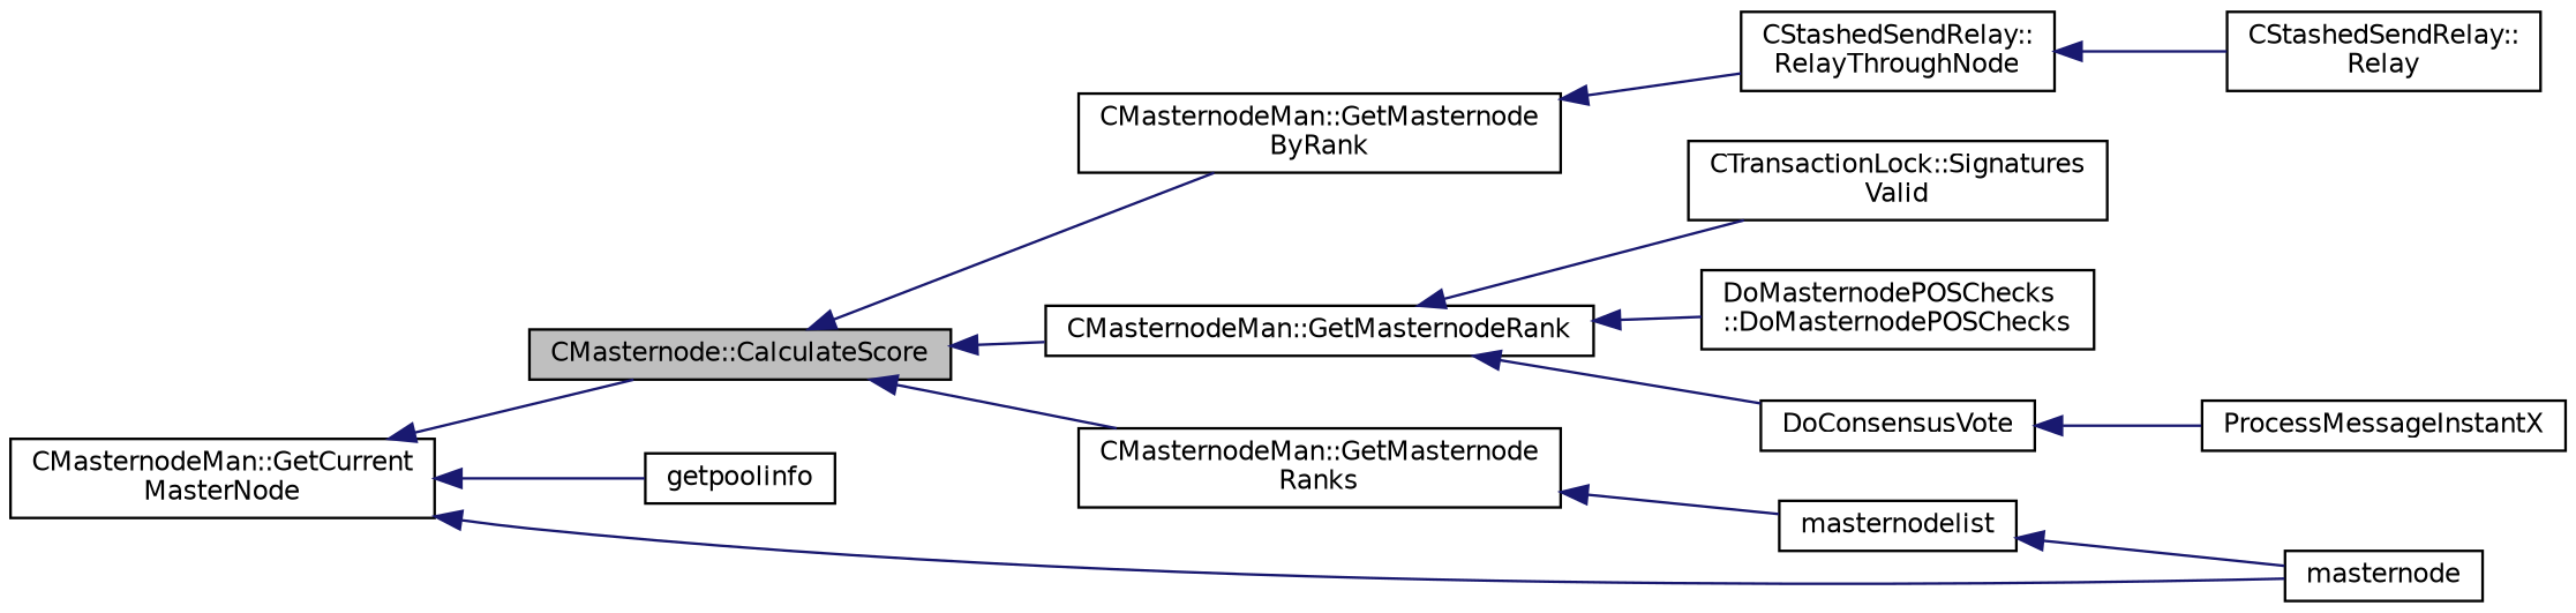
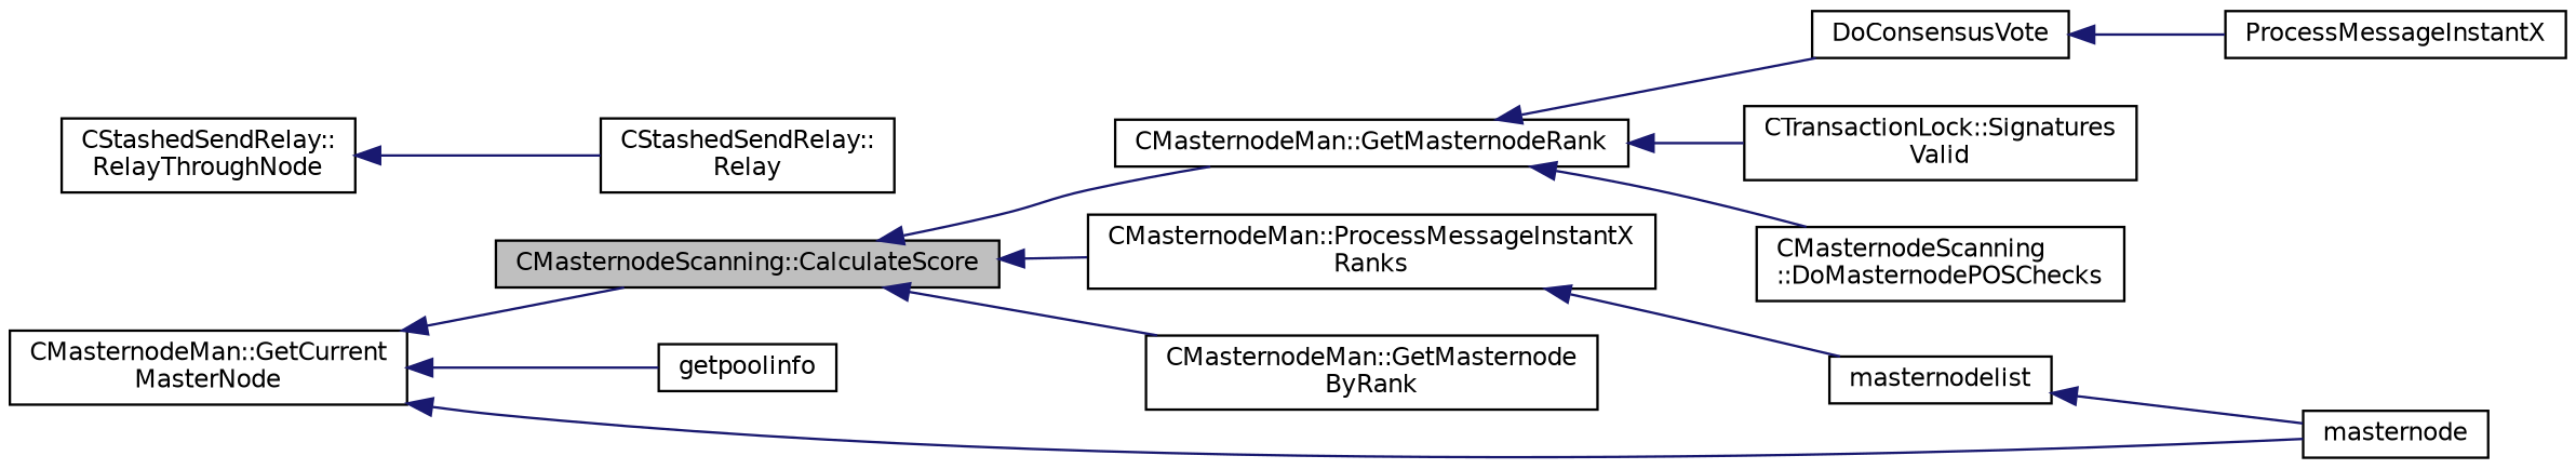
  digraph {
    rankdir=LR
    node [color=black fillcolor=white fontname=Helvetica fontsize=10 shape=record style=filled]
    edge [color=midnightblue dir=back fontname=Helvetica fontsize=10 labelfontname=Helvetica labelfontsize=10 style=solid]
-   n1 [fillcolor=grey75 fontcolor=black height=0.2 label="CMasternode::CalculateScore" width=0.4]
+   n1 [fillcolor=grey75 fontcolor=black height=0.2 label="CMasternodeScanning::CalculateScore" width=0.4]
    n2 [height=0.2 label="CMasternodeMan::GetMasternodeRank" width=0.4]
-   n3 [height=0.2 label="CMasternodeMan::GetMasternode\lRanks" width=0.4]
+   n3 [height=0.2 label="CMasternodeMan::ProcessMessageInstantX\lRanks" width=0.4]
    n4 [height=0.2 label="CMasternodeMan::GetMasternode\lByRank" width=0.4]
    n5 [height=0.2 label="CMasternodeMan::GetCurrent\lMasterNode" width=0.4]
    n6 [height=0.2 label=getpoolinfo width=0.4]
    n7 [height=0.2 label=masternode width=0.4]
    n8 [height=0.2 label=DoConsensusVote width=0.4]
    n9 [height=0.2 label="CTransactionLock::Signatures\lValid" width=0.4]
-   n10 [height=0.2 label="DoMasternodePOSChecks\l::DoMasternodePOSChecks" width=0.4]
+   n10 [height=0.2 label="CMasternodeScanning\l::DoMasternodePOSChecks" width=0.4]
    n11 [height=0.2 label=masternodelist width=0.4]
    n12 [height=0.2 label="CStashedSendRelay::\lRelayThroughNode" width=0.4]
    n13 [height=0.2 label=ProcessMessageInstantX width=0.4]
    n14 [height=0.2 label="CStashedSendRelay::\lRelay" width=0.4]
    n1 -> n2
    n1 -> n3
    n1 -> n4
    n2 -> n8
    n2 -> n9
    n2 -> n10
    n3 -> n11
-   n4 -> n12
    n5 -> n1
    n5 -> n6
    n5 -> n7
    n8 -> n13
    n11 -> n7
    n12 -> n14
  }
